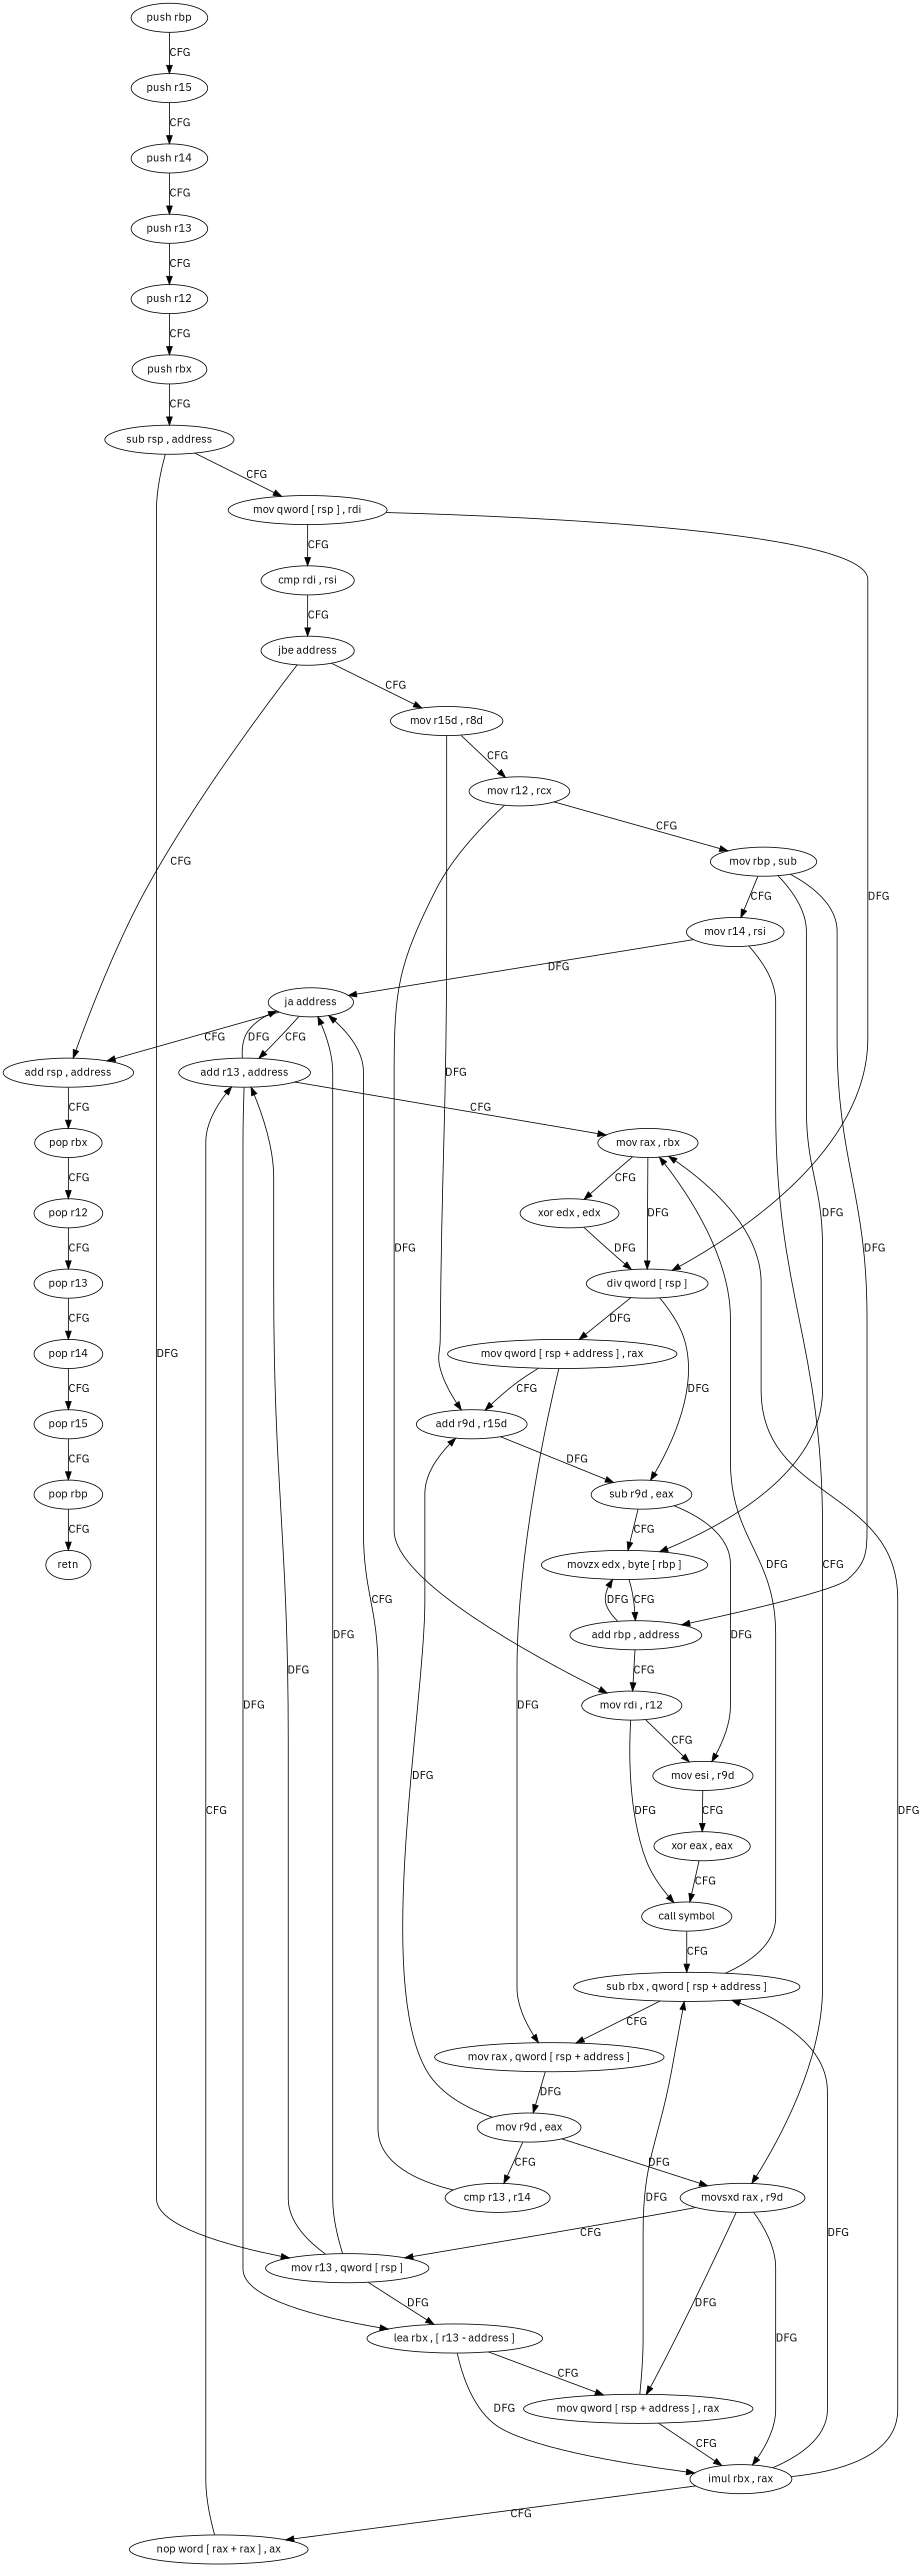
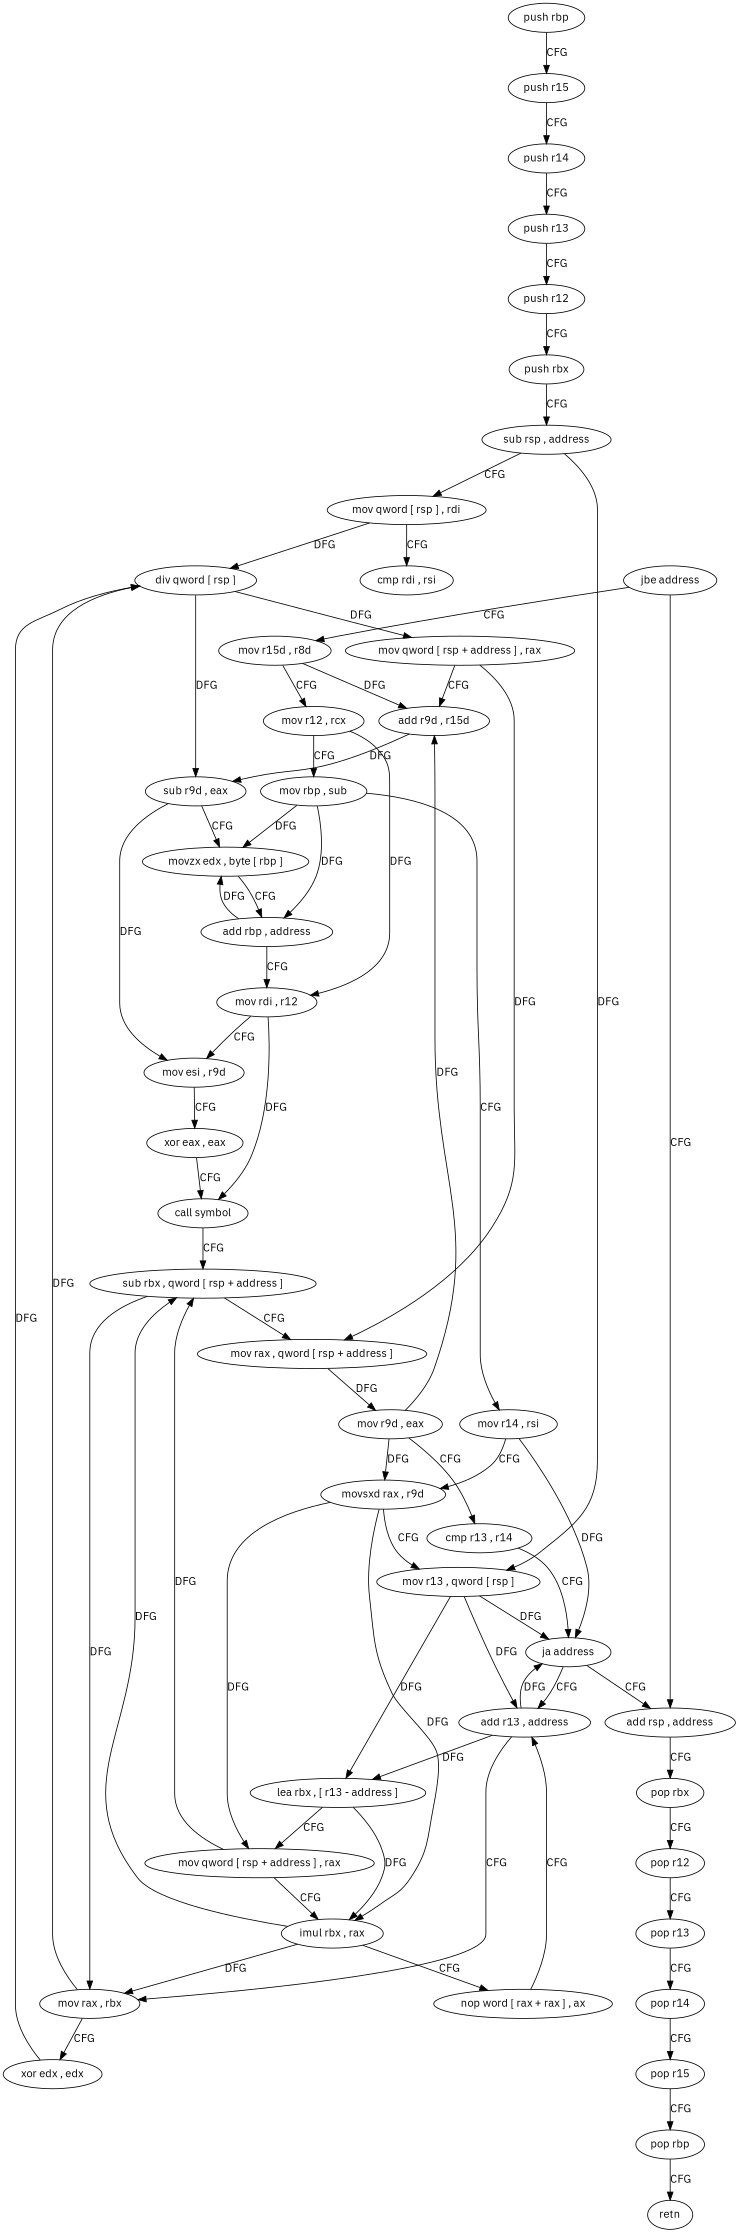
  digraph {
    fontname="IBM Plex Sans"
    node [fontname="IBM Plex Sans"]
    edge [fontname="IBM Plex Sans"]
    n1 [label="push rbp"]
    n2 [label="push r15"]
    n3 [label="push r14"]
    n4 [label="push r13"]
    n5 [label="push r12"]
    n6 [label="push rbx"]
    n7 [label="sub rsp , address"]
    n8 [label="mov qword [ rsp ] , rdi"]
    n9 [label="mov r13 , qword [ rsp ]"]
    n10 [label="cmp rdi , rsi"]
    n11 [label="div qword [ rsp ]"]
    n12 [label="jbe address"]
    n13 [label="ja address"]
    n14 [label="lea rbx , [ r13 - address ]"]
    n15 [label="add r13 , address"]
    n16 [label="mov qword [ rsp + address ] , rax"]
    n17 [label="sub r9d , eax"]
    n18 [label="add rsp , address"]
    n19 [label="mov r15d , r8d"]
    n20 [label="pop rbx"]
    n21 [label="mov r12 , rcx"]
    n22 [label="add r9d , r15d"]
    n23 [label="pop r12"]
    n24 [label="mov rbp , sub"]
    n25 [label="mov rdi , r12"]
    n26 [label="pop r13"]
    n27 [label="pop r14"]
    n28 [label="pop r15"]
    n29 [label="pop rbp"]
    n30 [label=retn]
    n31 [label="mov r14 , rsi"]
    n32 [label="movzx edx , byte [ rbp ]"]
    n33 [label="add rbp , address"]
    n34 [label="mov esi , r9d"]
    n35 [label="call symbol"]
    n36 [label="movsxd rax , r9d"]
    n37 [label="mov qword [ rsp + address ] , rax"]
    n38 [label="imul rbx , rax"]
    n39 [label="sub rbx , qword [ rsp + address ]"]
    n40 [label="nop word [ rax + rax ] , ax"]
    n41 [label="mov rax , rbx"]
    n42 [label="mov rax , qword [ rsp + address ]"]
    n43 [label="xor edx , edx"]
    n44 [label="mov r9d , eax"]
    n45 [label="xor eax , eax"]
    n46 [label="cmp r13 , r14"]
    n1 -> n2 [label=CFG]
    n2 -> n3 [label=CFG]
    n3 -> n4 [label=CFG]
    n4 -> n5 [label=CFG]
    n5 -> n6 [label=CFG]
    n6 -> n7 [label=CFG]
    n7 -> n8 [label=CFG]
    n7 -> n9 [label=DFG]
    n8 -> n10 [label=CFG]
    n8 -> n11 [label=DFG]
    n9 -> n13 [label=DFG]
    n9 -> n14 [label=DFG]
    n9 -> n15 [label=DFG]
-   n10 -> n12 [label=CFG]
    n11 -> n16 [label=DFG]
    n11 -> n17 [label=DFG]
    n12 -> n18 [label=CFG]
    n12 -> n19 [label=CFG]
    n13 -> n15 [label=CFG]
    n13 -> n18 [label=CFG]
    n14 -> n37 [label=CFG]
    n14 -> n38 [label=DFG]
    n15 -> n13 [label=DFG]
    n15 -> n14 [label=DFG]
    n15 -> n41 [label=CFG]
    n16 -> n22 [label=CFG]
    n16 -> n42 [label=DFG]
    n17 -> n32 [label=CFG]
    n17 -> n34 [label=DFG]
    n18 -> n20 [label=CFG]
    n19 -> n21 [label=CFG]
    n19 -> n22 [label=DFG]
    n20 -> n23 [label=CFG]
    n21 -> n24 [label=CFG]
    n21 -> n25 [label=DFG]
    n22 -> n17 [label=DFG]
    n23 -> n26 [label=CFG]
    n24 -> n31 [label=CFG]
    n24 -> n32 [label=DFG]
    n24 -> n33 [label=DFG]
    n25 -> n34 [label=CFG]
    n25 -> n35 [label=DFG]
    n26 -> n27 [label=CFG]
    n27 -> n28 [label=CFG]
    n28 -> n29 [label=CFG]
    n29 -> n30 [label=CFG]
    n31 -> n13 [label=DFG]
    n31 -> n36 [label=CFG]
    n32 -> n33 [label=CFG]
    n33 -> n25 [label=CFG]
    n33 -> n32 [label=DFG]
    n34 -> n45 [label=CFG]
    n35 -> n39 [label=CFG]
    n36 -> n9 [label=CFG]
    n36 -> n37 [label=DFG]
    n36 -> n38 [label=DFG]
    n37 -> n38 [label=CFG]
    n37 -> n39 [label=DFG]
    n38 -> n39 [label=DFG]
    n38 -> n40 [label=CFG]
    n38 -> n41 [label=DFG]
    n39 -> n41 [label=DFG]
    n39 -> n42 [label=CFG]
    n40 -> n15 [label=CFG]
    n41 -> n11 [label=DFG]
    n41 -> n43 [label=CFG]
    n42 -> n44 [label=DFG]
    n43 -> n11 [label=DFG]
    n44 -> n22 [label=DFG]
    n44 -> n36 [label=DFG]
    n44 -> n46 [label=CFG]
    n45 -> n35 [label=CFG]
    n46 -> n13 [label=CFG]
  }
